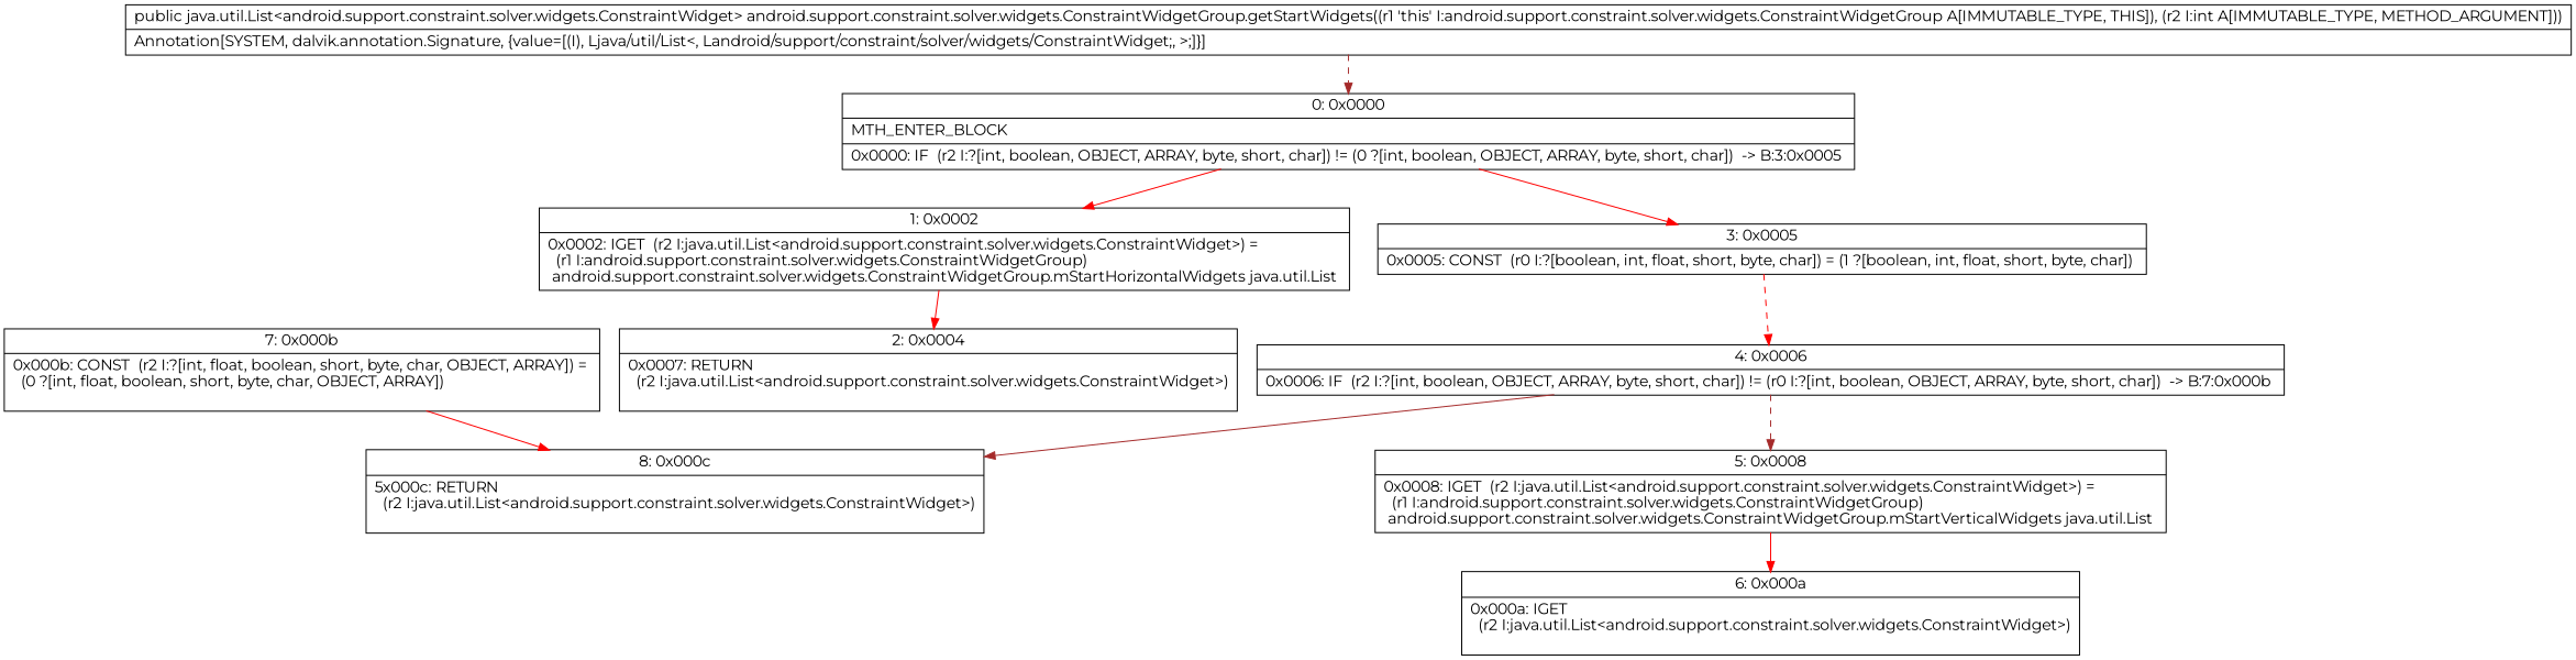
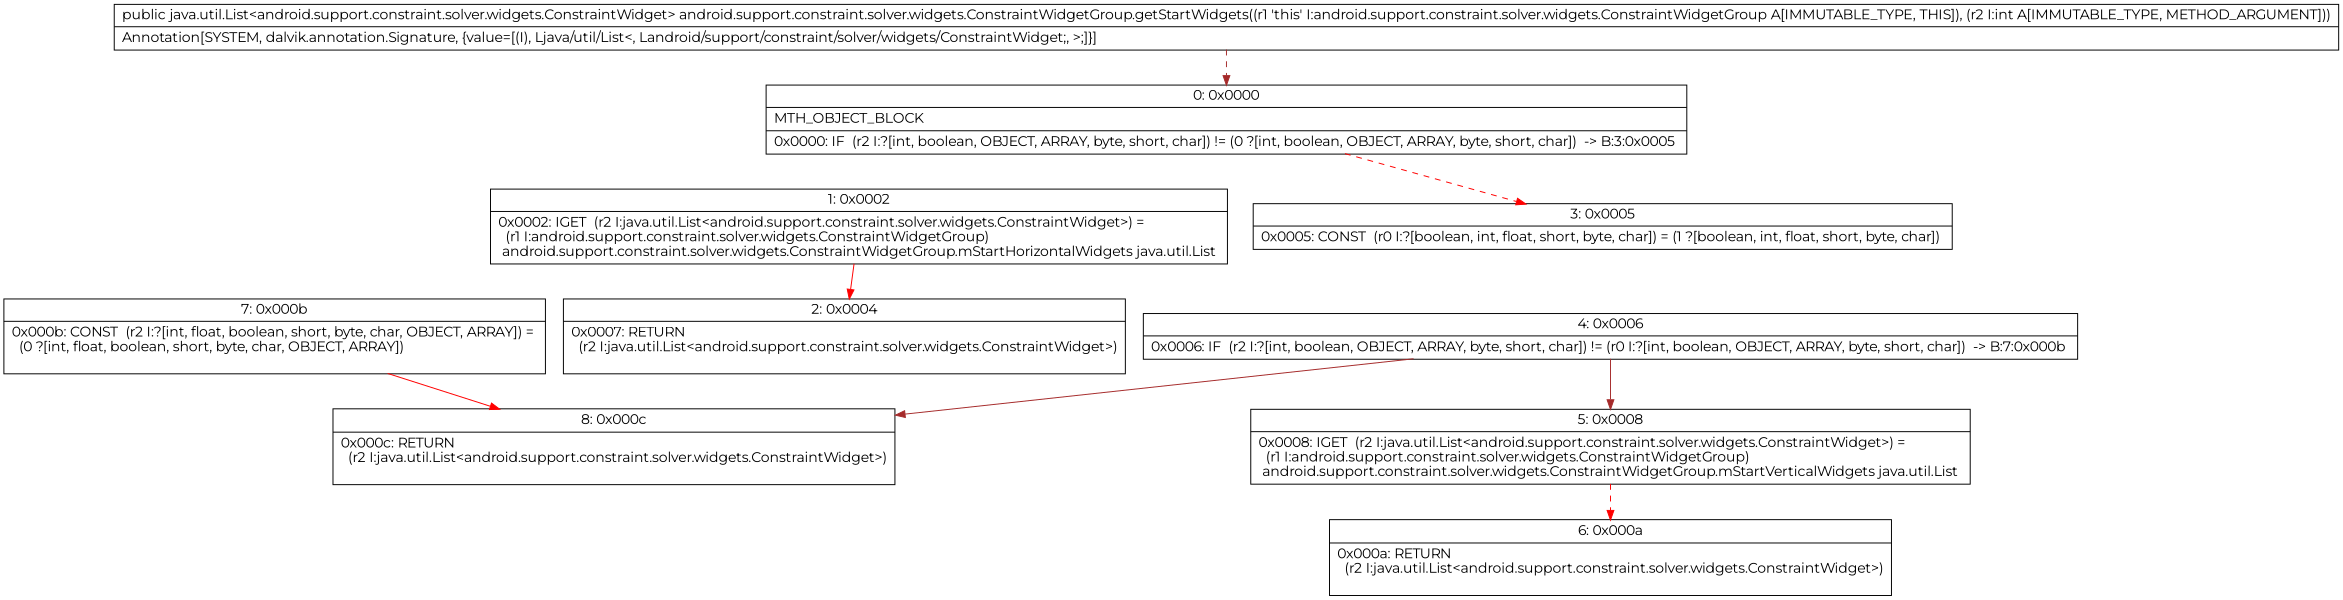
  digraph {
    fontname=Montserrat
    node [fontname=Montserrat shape=record]
    edge [color=red fontname=Montserrat style=solid]
-   n1 [label="{0\:\ 0x0000|MTH_ENTER_BLOCK\l|0x0000: IF  (r2 I:?[int, boolean, OBJECT, ARRAY, byte, short, char]) != (0 ?[int, boolean, OBJECT, ARRAY, byte, short, char])  \-\> B:3:0x0005 \l}"]
+   n1 [label="{0\:\ 0x0000|MTH_OBJECT_BLOCK\l|0x0000: IF  (r2 I:?[int, boolean, OBJECT, ARRAY, byte, short, char]) != (0 ?[int, boolean, OBJECT, ARRAY, byte, short, char])  \-\> B:3:0x0005 \l}"]
    n2 [label="{1\:\ 0x0002|0x0002: IGET  (r2 I:java.util.List\<android.support.constraint.solver.widgets.ConstraintWidget\>) = \l  (r1 I:android.support.constraint.solver.widgets.ConstraintWidgetGroup)\l android.support.constraint.solver.widgets.ConstraintWidgetGroup.mStartHorizontalWidgets java.util.List \l}"]
    n3 [label="{3\:\ 0x0005|0x0005: CONST  (r0 I:?[boolean, int, float, short, byte, char]) = (1 ?[boolean, int, float, short, byte, char]) \l}"]
    n4 [label="{2\:\ 0x0004|0x0007: RETURN  \l  (r2 I:java.util.List\<android.support.constraint.solver.widgets.ConstraintWidget\>)\l \l}"]
    n5 [label="{4\:\ 0x0006|0x0006: IF  (r2 I:?[int, boolean, OBJECT, ARRAY, byte, short, char]) != (r0 I:?[int, boolean, OBJECT, ARRAY, byte, short, char])  \-\> B:7:0x000b \l}"]
    n6 [label="{5\:\ 0x0008|0x0008: IGET  (r2 I:java.util.List\<android.support.constraint.solver.widgets.ConstraintWidget\>) = \l  (r1 I:android.support.constraint.solver.widgets.ConstraintWidgetGroup)\l android.support.constraint.solver.widgets.ConstraintWidgetGroup.mStartVerticalWidgets java.util.List \l}"]
-   n7 [label="{8\:\ 0x000c|5x000c: RETURN  \l  (r2 I:java.util.List\<android.support.constraint.solver.widgets.ConstraintWidget\>)\l \l}"]
-   n8 [label="{6\:\ 0x000a|0x000a: IGET  \l  (r2 I:java.util.List\<android.support.constraint.solver.widgets.ConstraintWidget\>)\l \l}"]
+   n7 [label="{8\:\ 0x000c|0x000c: RETURN  \l  (r2 I:java.util.List\<android.support.constraint.solver.widgets.ConstraintWidget\>)\l \l}"]
+   n8 [label="{6\:\ 0x000a|0x000a: RETURN  \l  (r2 I:java.util.List\<android.support.constraint.solver.widgets.ConstraintWidget\>)\l \l}"]
    n9 [label="{7\:\ 0x000b|0x000b: CONST  (r2 I:?[int, float, boolean, short, byte, char, OBJECT, ARRAY]) = \l  (0 ?[int, float, boolean, short, byte, char, OBJECT, ARRAY])\l \l}"]
    n10 [label="{public java.util.List\<android.support.constraint.solver.widgets.ConstraintWidget\> android.support.constraint.solver.widgets.ConstraintWidgetGroup.getStartWidgets((r1 'this' I:android.support.constraint.solver.widgets.ConstraintWidgetGroup A[IMMUTABLE_TYPE, THIS]), (r2 I:int A[IMMUTABLE_TYPE, METHOD_ARGUMENT]))  | Annotation[SYSTEM, dalvik.annotation.Signature, \{value=[(I), Ljava\/util\/List\<, Landroid\/support\/constraint\/solver\/widgets\/ConstraintWidget;, \>;]\}]\l}"]
-   n1 -> n2
-   n1 -> n3
+   n1 -> n3 [style=dashed]
    n2 -> n4
-   n3 -> n5 [style=dashed]
-   n5 -> n6 [color=brown style=dashed]
+   n5 -> n6 [color=brown]
    n5 -> n7 [color=brown]
-   n6 -> n8
+   n6 -> n8 [style=dashed]
    n9 -> n7
    n10 -> n1 [color=brown style=dashed]
  }
